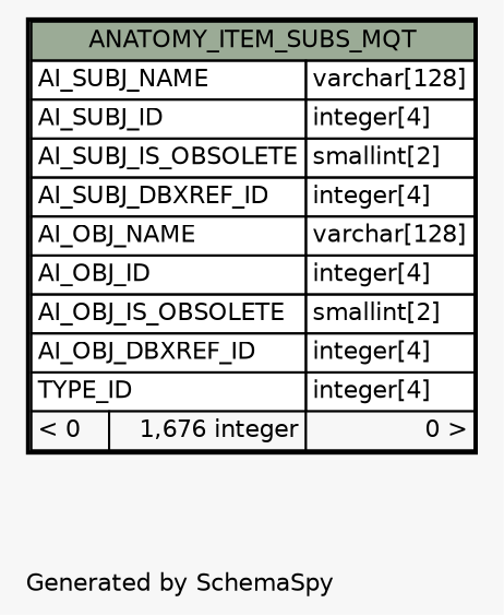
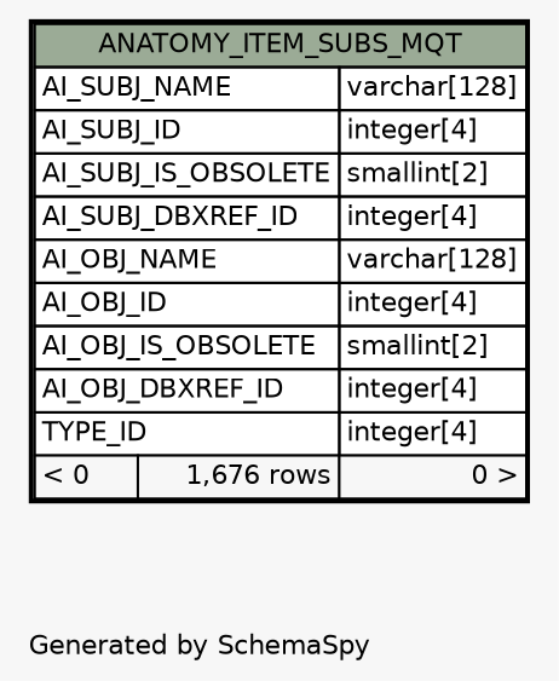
  digraph {
    bgcolor="#f7f7f7"
    fontname=Helvetica
    fontsize=11
    label="\nGenerated by SchemaSpy"
    labeljust=l
    nodesep=0.18
    rankdir=RL
    ranksep=0.46
-   n1 [fontname=Helvetica fontsize=11 label=<     <TABLE BORDER="2" CELLBORDER="1" CELLSPACING="0" BGCOLOR="#ffffff">       <TR><TD COLSPAN="3" BGCOLOR="#9bab96" ALIGN="CENTER">ANATOMY_ITEM_SUBS_MQT</TD></TR>       <TR><TD PORT="AI_SUBJ_NAME" COLSPAN="2" ALIGN="LEFT">AI_SUBJ_NAME</TD><TD PORT="AI_SUBJ_NAME.type" ALIGN="LEFT">varchar[128]</TD></TR>       <TR><TD PORT="AI_SUBJ_ID" COLSPAN="2" ALIGN="LEFT">AI_SUBJ_ID</TD><TD PORT="AI_SUBJ_ID.type" ALIGN="LEFT">integer[4]</TD></TR>       <TR><TD PORT="AI_SUBJ_IS_OBSOLETE" COLSPAN="2" ALIGN="LEFT">AI_SUBJ_IS_OBSOLETE</TD><TD PORT="AI_SUBJ_IS_OBSOLETE.type" ALIGN="LEFT">smallint[2]</TD></TR>       <TR><TD PORT="AI_SUBJ_DBXREF_ID" COLSPAN="2" ALIGN="LEFT">AI_SUBJ_DBXREF_ID</TD><TD PORT="AI_SUBJ_DBXREF_ID.type" ALIGN="LEFT">integer[4]</TD></TR>       <TR><TD PORT="AI_OBJ_NAME" COLSPAN="2" ALIGN="LEFT">AI_OBJ_NAME</TD><TD PORT="AI_OBJ_NAME.type" ALIGN="LEFT">varchar[128]</TD></TR>       <TR><TD PORT="AI_OBJ_ID" COLSPAN="2" ALIGN="LEFT">AI_OBJ_ID</TD><TD PORT="AI_OBJ_ID.type" ALIGN="LEFT">integer[4]</TD></TR>       <TR><TD PORT="AI_OBJ_IS_OBSOLETE" COLSPAN="2" ALIGN="LEFT">AI_OBJ_IS_OBSOLETE</TD><TD PORT="AI_OBJ_IS_OBSOLETE.type" ALIGN="LEFT">smallint[2]</TD></TR>       <TR><TD PORT="AI_OBJ_DBXREF_ID" COLSPAN="2" ALIGN="LEFT">AI_OBJ_DBXREF_ID</TD><TD PORT="AI_OBJ_DBXREF_ID.type" ALIGN="LEFT">integer[4]</TD></TR>       <TR><TD PORT="TYPE_ID" COLSPAN="2" ALIGN="LEFT">TYPE_ID</TD><TD PORT="TYPE_ID.type" ALIGN="LEFT">integer[4]</TD></TR>       <TR><TD ALIGN="LEFT" BGCOLOR="#f7f7f7">&lt; 0</TD><TD ALIGN="RIGHT" BGCOLOR="#f7f7f7">1,676 integer</TD><TD ALIGN="RIGHT" BGCOLOR="#f7f7f7">0 &gt;</TD></TR>     </TABLE>> shape=plaintext]
+   n1 [fontname=Helvetica fontsize=11 label=<     <TABLE BORDER="2" CELLBORDER="1" CELLSPACING="0" BGCOLOR="#ffffff">       <TR><TD COLSPAN="3" BGCOLOR="#9bab96" ALIGN="CENTER">ANATOMY_ITEM_SUBS_MQT</TD></TR>       <TR><TD PORT="AI_SUBJ_NAME" COLSPAN="2" ALIGN="LEFT">AI_SUBJ_NAME</TD><TD PORT="AI_SUBJ_NAME.type" ALIGN="LEFT">varchar[128]</TD></TR>       <TR><TD PORT="AI_SUBJ_ID" COLSPAN="2" ALIGN="LEFT">AI_SUBJ_ID</TD><TD PORT="AI_SUBJ_ID.type" ALIGN="LEFT">integer[4]</TD></TR>       <TR><TD PORT="AI_SUBJ_IS_OBSOLETE" COLSPAN="2" ALIGN="LEFT">AI_SUBJ_IS_OBSOLETE</TD><TD PORT="AI_SUBJ_IS_OBSOLETE.type" ALIGN="LEFT">smallint[2]</TD></TR>       <TR><TD PORT="AI_SUBJ_DBXREF_ID" COLSPAN="2" ALIGN="LEFT">AI_SUBJ_DBXREF_ID</TD><TD PORT="AI_SUBJ_DBXREF_ID.type" ALIGN="LEFT">integer[4]</TD></TR>       <TR><TD PORT="AI_OBJ_NAME" COLSPAN="2" ALIGN="LEFT">AI_OBJ_NAME</TD><TD PORT="AI_OBJ_NAME.type" ALIGN="LEFT">varchar[128]</TD></TR>       <TR><TD PORT="AI_OBJ_ID" COLSPAN="2" ALIGN="LEFT">AI_OBJ_ID</TD><TD PORT="AI_OBJ_ID.type" ALIGN="LEFT">integer[4]</TD></TR>       <TR><TD PORT="AI_OBJ_IS_OBSOLETE" COLSPAN="2" ALIGN="LEFT">AI_OBJ_IS_OBSOLETE</TD><TD PORT="AI_OBJ_IS_OBSOLETE.type" ALIGN="LEFT">smallint[2]</TD></TR>       <TR><TD PORT="AI_OBJ_DBXREF_ID" COLSPAN="2" ALIGN="LEFT">AI_OBJ_DBXREF_ID</TD><TD PORT="AI_OBJ_DBXREF_ID.type" ALIGN="LEFT">integer[4]</TD></TR>       <TR><TD PORT="TYPE_ID" COLSPAN="2" ALIGN="LEFT">TYPE_ID</TD><TD PORT="TYPE_ID.type" ALIGN="LEFT">integer[4]</TD></TR>       <TR><TD ALIGN="LEFT" BGCOLOR="#f7f7f7">&lt; 0</TD><TD ALIGN="RIGHT" BGCOLOR="#f7f7f7">1,676 rows</TD><TD ALIGN="RIGHT" BGCOLOR="#f7f7f7">0 &gt;</TD></TR>     </TABLE>> shape=plaintext]
  }
